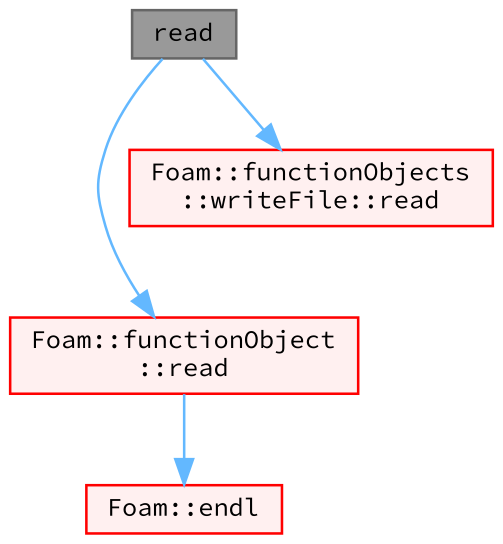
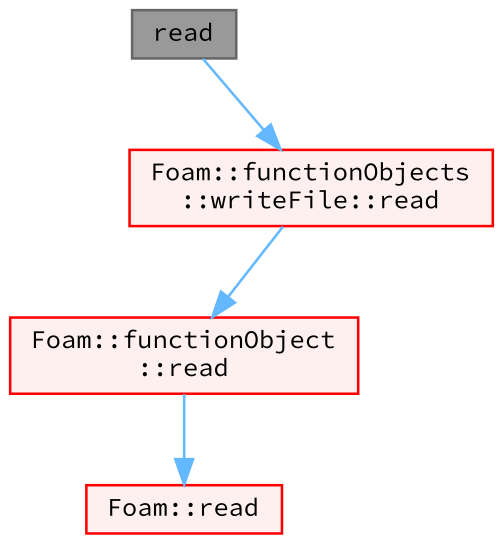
  digraph {
    fontname="Source Code Pro"
    rankdir=TB
    node [color=red fillcolor="#FFF0F0" fontname="Source Code Pro" fontsize=10 shape=box style=filled]
    edge [color=steelblue1 fontname="Source Code Pro" fontsize=10 labelfontname=Helvetica labelfontsize=10 style=solid]
    n1 [color=gray40 fillcolor=grey60 fontcolor=black height=0.2 label=read width=0.4]
    n2 [height=0.2 label="Foam::functionObject\l::read" width=0.4]
    n3 [height=0.2 label="Foam::functionObjects\l::writeFile::read" width=0.4]
-   n4 [height=0.2 label="Foam::endl" width=0.4]
-   n1 -> n2
+   n4 [height=0.2 label="Foam::read" width=0.4]
+   n3 -> n2
    n1 -> n3
    n2 -> n4
  }
